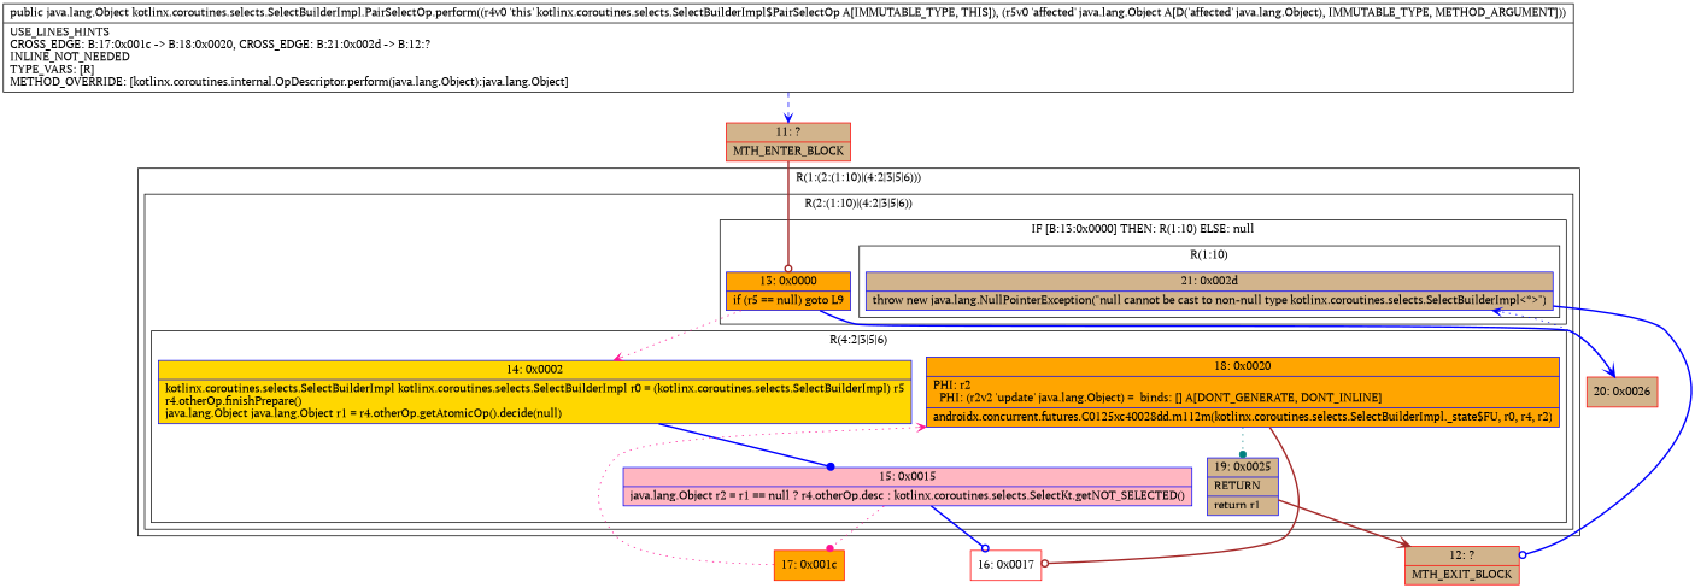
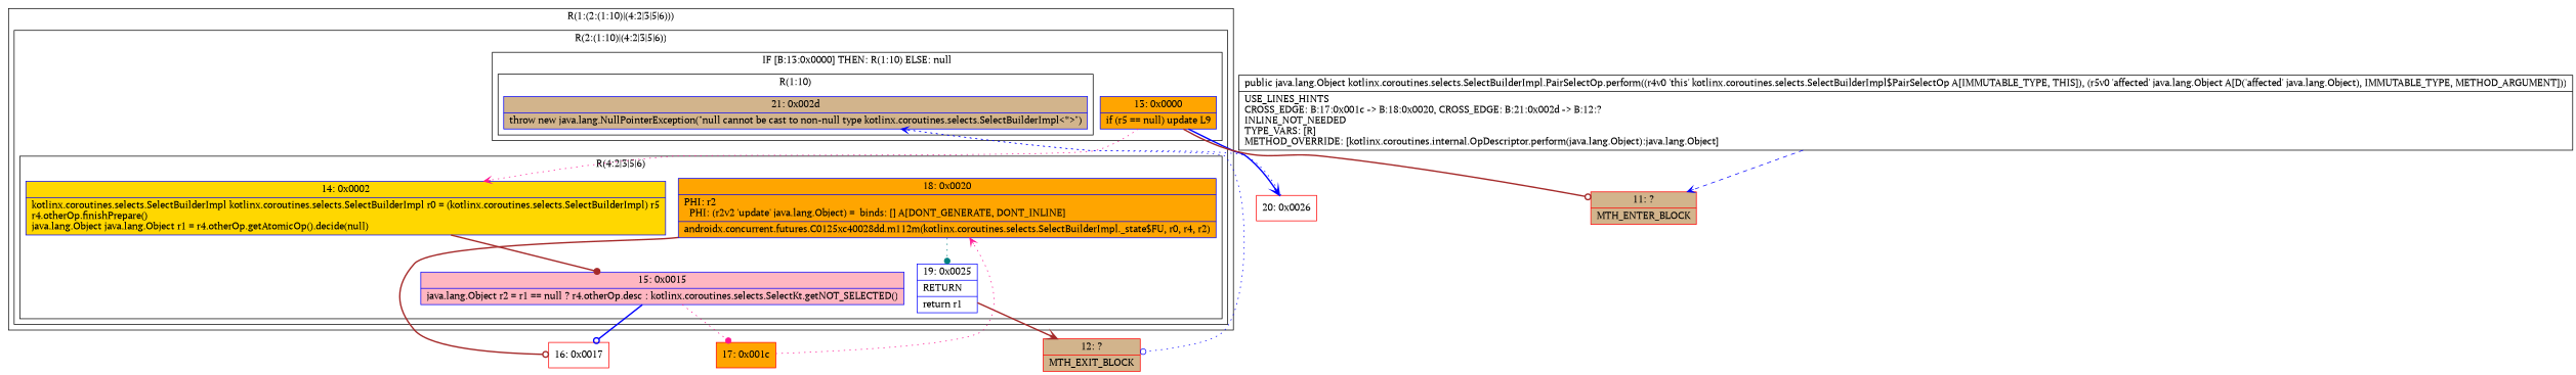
  digraph {
    fontname="PT Serif"
    node [color=blue fillcolor=tan fontname="PT Serif" shape=record style=filled]
    edge [arrowhead=vee color=blue fontname="PT Serif" style=dotted]
    n1 [label="{21\:\ 0x002d|throw new java.lang.NullPointerException(\"null cannot be cast to non\-null type kotlinx.coroutines.selects.SelectBuilderImpl\<*\>\")\l}"]
-   n2 [fillcolor=orange label="{13\:\ 0x0000|if (r5 == null) goto L9\l}"]
+   n2 [fillcolor=orange label="{13\:\ 0x0000|if (r5 == null) update L9\l}"]
    n3 [fillcolor=gold label="{14\:\ 0x0002|kotlinx.coroutines.selects.SelectBuilderImpl kotlinx.coroutines.selects.SelectBuilderImpl r0 = (kotlinx.coroutines.selects.SelectBuilderImpl) r5\lr4.otherOp.finishPrepare()\ljava.lang.Object java.lang.Object r1 = r4.otherOp.getAtomicOp().decide(null)\l}"]
    n4 [fillcolor=lightpink label="{15\:\ 0x0015|java.lang.Object r2 = r1 == null ? r4.otherOp.desc : kotlinx.coroutines.selects.SelectKt.getNOT_SELECTED()\l}"]
    n5 [fillcolor=orange label="{18\:\ 0x0020|PHI: r2 \l  PHI: (r2v2 'update' java.lang.Object) =  binds: [] A[DONT_GENERATE, DONT_INLINE]\l|androidx.concurrent.futures.C0125xc40028dd.m112m(kotlinx.coroutines.selects.SelectBuilderImpl._state$FU, r0, r4, r2)\l}"]
-   n6 [label="{19\:\ 0x0025|RETURN\l|return r1\l}"]
+   n6 [fillcolor=white label="{19\:\ 0x0025|RETURN\l|return r1\l}"]
    n7 [color=red label="{12\:\ ?|MTH_EXIT_BLOCK\l}"]
-   n8 [color=red label="{20\:\ 0x0026}"]
+   n8 [color=red fillcolor=white label="{20\:\ 0x0026}"]
    n9 [color=red fillcolor=white label="{16\:\ 0x0017}"]
    n10 [color=red fillcolor=orange label="{17\:\ 0x001c}"]
    n11 [color=red label="{11\:\ ?|MTH_ENTER_BLOCK\l}"]
    n12 [fillcolor=white label="{public java.lang.Object kotlinx.coroutines.selects.SelectBuilderImpl.PairSelectOp.perform((r4v0 'this' kotlinx.coroutines.selects.SelectBuilderImpl$PairSelectOp A[IMMUTABLE_TYPE, THIS]), (r5v0 'affected' java.lang.Object A[D('affected' java.lang.Object), IMMUTABLE_TYPE, METHOD_ARGUMENT]))  | USE_LINES_HINTS\lCROSS_EDGE: B:17:0x001c \-\> B:18:0x0020, CROSS_EDGE: B:21:0x002d \-\> B:12:?\lINLINE_NOT_NEEDED\lTYPE_VARS: [R]\lMETHOD_OVERRIDE: [kotlinx.coroutines.internal.OpDescriptor.perform(java.lang.Object):java.lang.Object]\l}" color=""]
    subgraph cluster_1 {
      label="R(1:(2:(1:10)|(4:2|3|5|6)))"
      subgraph cluster_2 {
        label="R(2:(1:10)|(4:2|3|5|6))"
        subgraph cluster_3 {
          label="IF [B:13:0x0000] THEN: R(1:10) ELSE: null"
          n2
          subgraph cluster_4 {
            label="R(1:10)"
            n1
          }
        }
        subgraph cluster_5 {
          label="R(4:2|3|5|6)"
          n3
          n4
          n5
          n6
        }
      }
    }
-   n1 -> n7 [arrowhead=odot style=bold]
+   n1 -> n7 [arrowhead=odot]
    n2 -> n3 [color=deeppink]
    n2 -> n8 [style=bold]
-   n3 -> n4 [arrowhead=dot style=bold]
+   n3 -> n4 [arrowhead=dot color=brown style=bold]
    n4 -> n9 [arrowhead=odot style=bold]
    n4 -> n10 [arrowhead=dot color=deeppink]
    n5 -> n6 [arrowhead=dot color=teal]
    n5 -> n9 [arrowhead=odot color=brown style=bold]
    n6 -> n7 [color=brown style=bold]
    n8 -> n1
    n10 -> n5 [color=deeppink]
-   n11 -> n2 [arrowhead=odot color=brown style=bold]
+   n2 -> n11 [arrowhead=odot color=brown style=bold]
    n12 -> n11 [style=dashed]
  }
